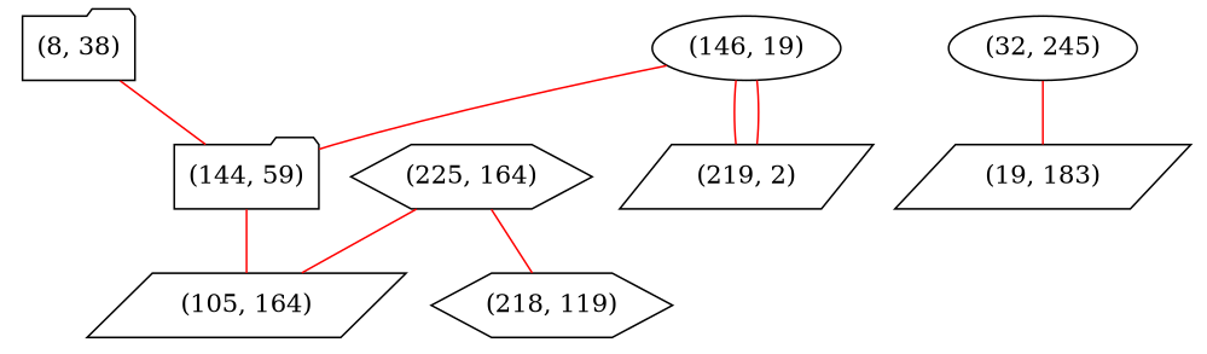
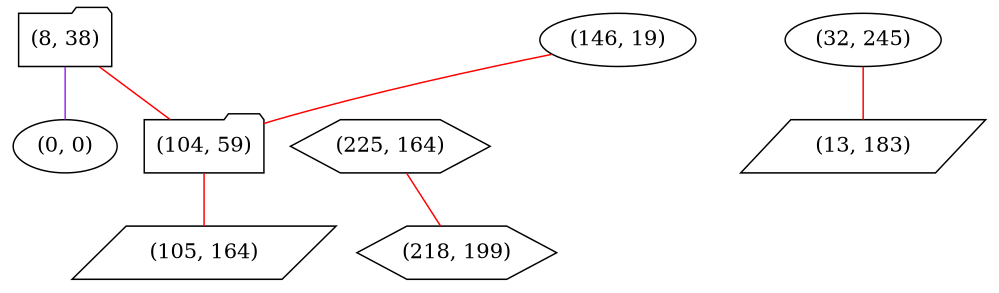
  graph {
    node [shape=ellipse]
    edge [color=red weight=1]
    n1 [label="(8, 38)" shape=folder]
-   "(144, 59)" [shape=folder]
+   "(0, 0)"
+   "(144, 59)" [shape=folder label="(104, 59)"]
    "(105, 164)" [shape=parallelogram]
    n5 [label="(32, 245)"]
-   "(19, 183)" [shape=parallelogram]
+   "(19, 183)" [shape=parallelogram label="(13, 183)"]
    n7 [label="(146, 19)"]
-   "(219, 2)" [shape=parallelogram]
    "(225, 164)" [shape=hexagon]
-   "(218, 199)" [shape=hexagon label="(218, 119)"]
+   "(218, 199)" [shape=hexagon]
+   n1 -- "(0, 0)" [color=purple weight=4]
    n1 -- "(144, 59)"
    "(144, 59)" -- "(105, 164)"
    n5 -- "(19, 183)"
    n7 -- "(144, 59)"
-   n7 -- "(219, 2)"
-   n7 -- "(219, 2)"
-   "(225, 164)" -- "(105, 164)"
    "(225, 164)" -- "(218, 199)"
  }
